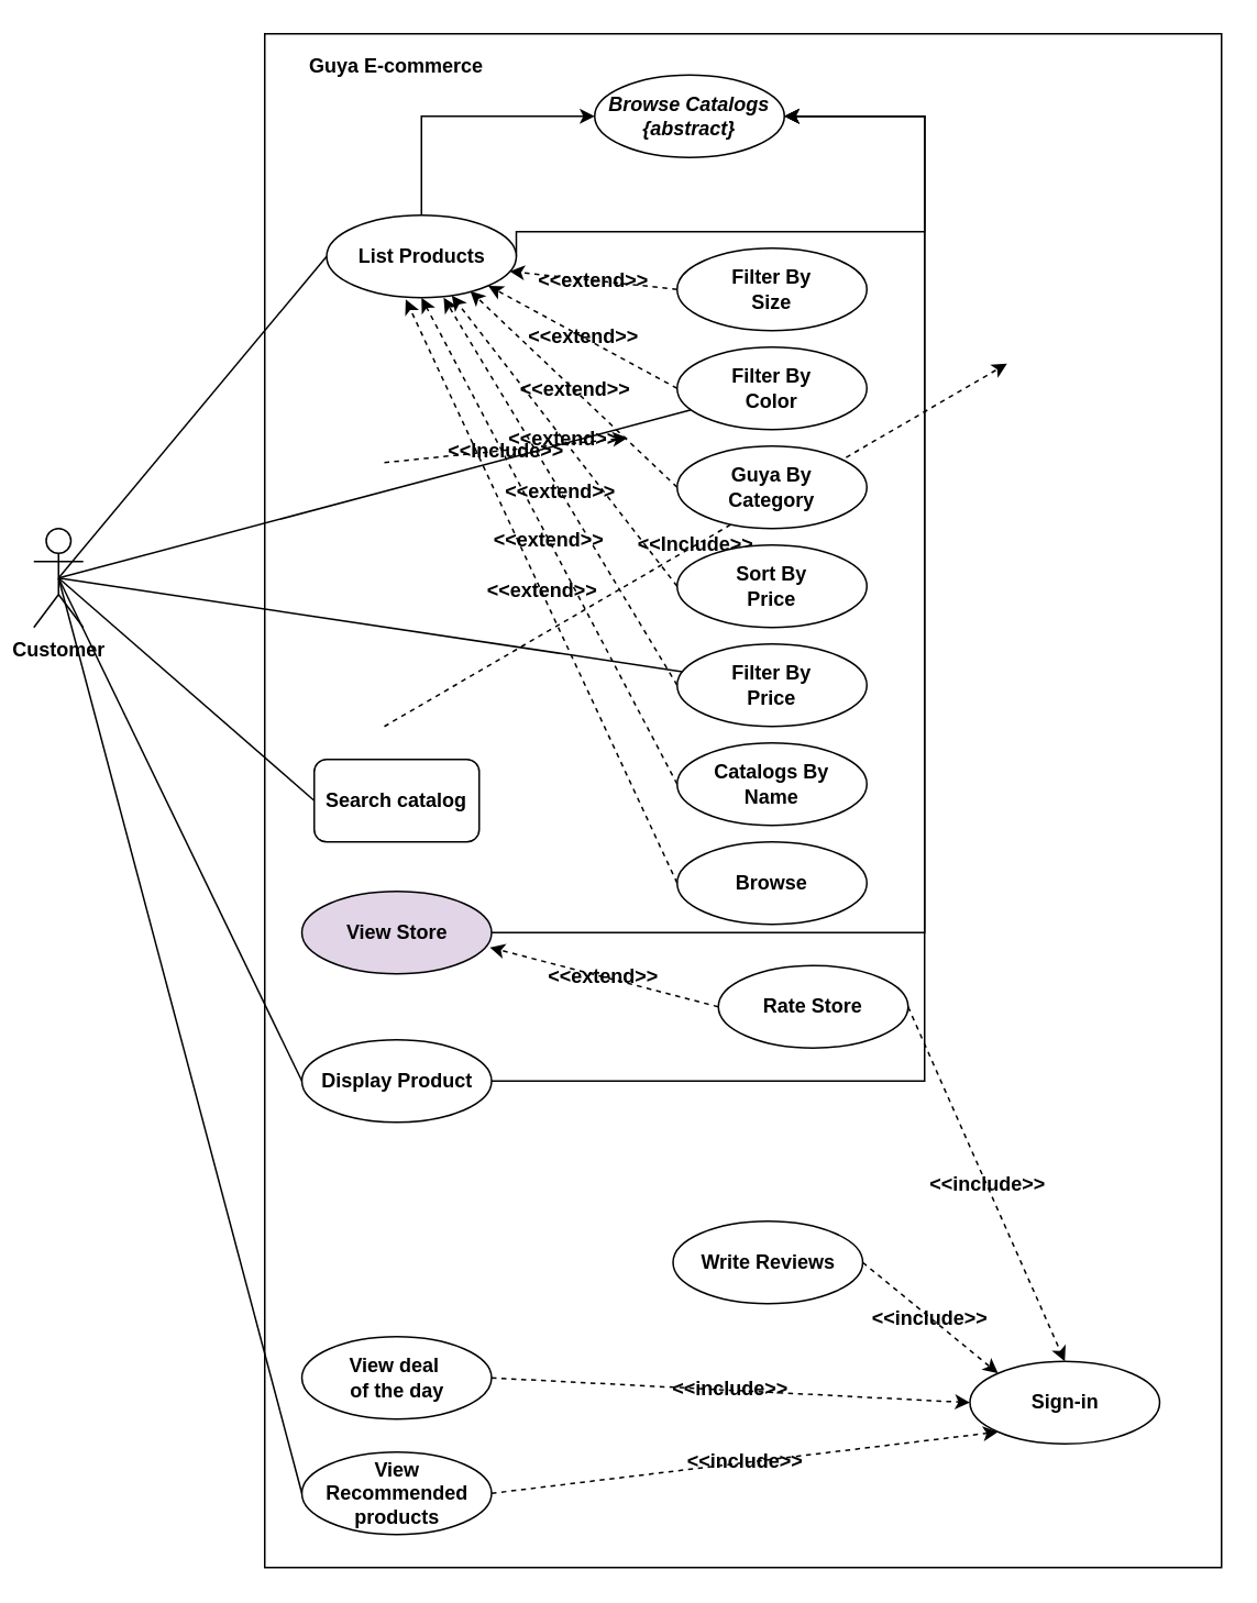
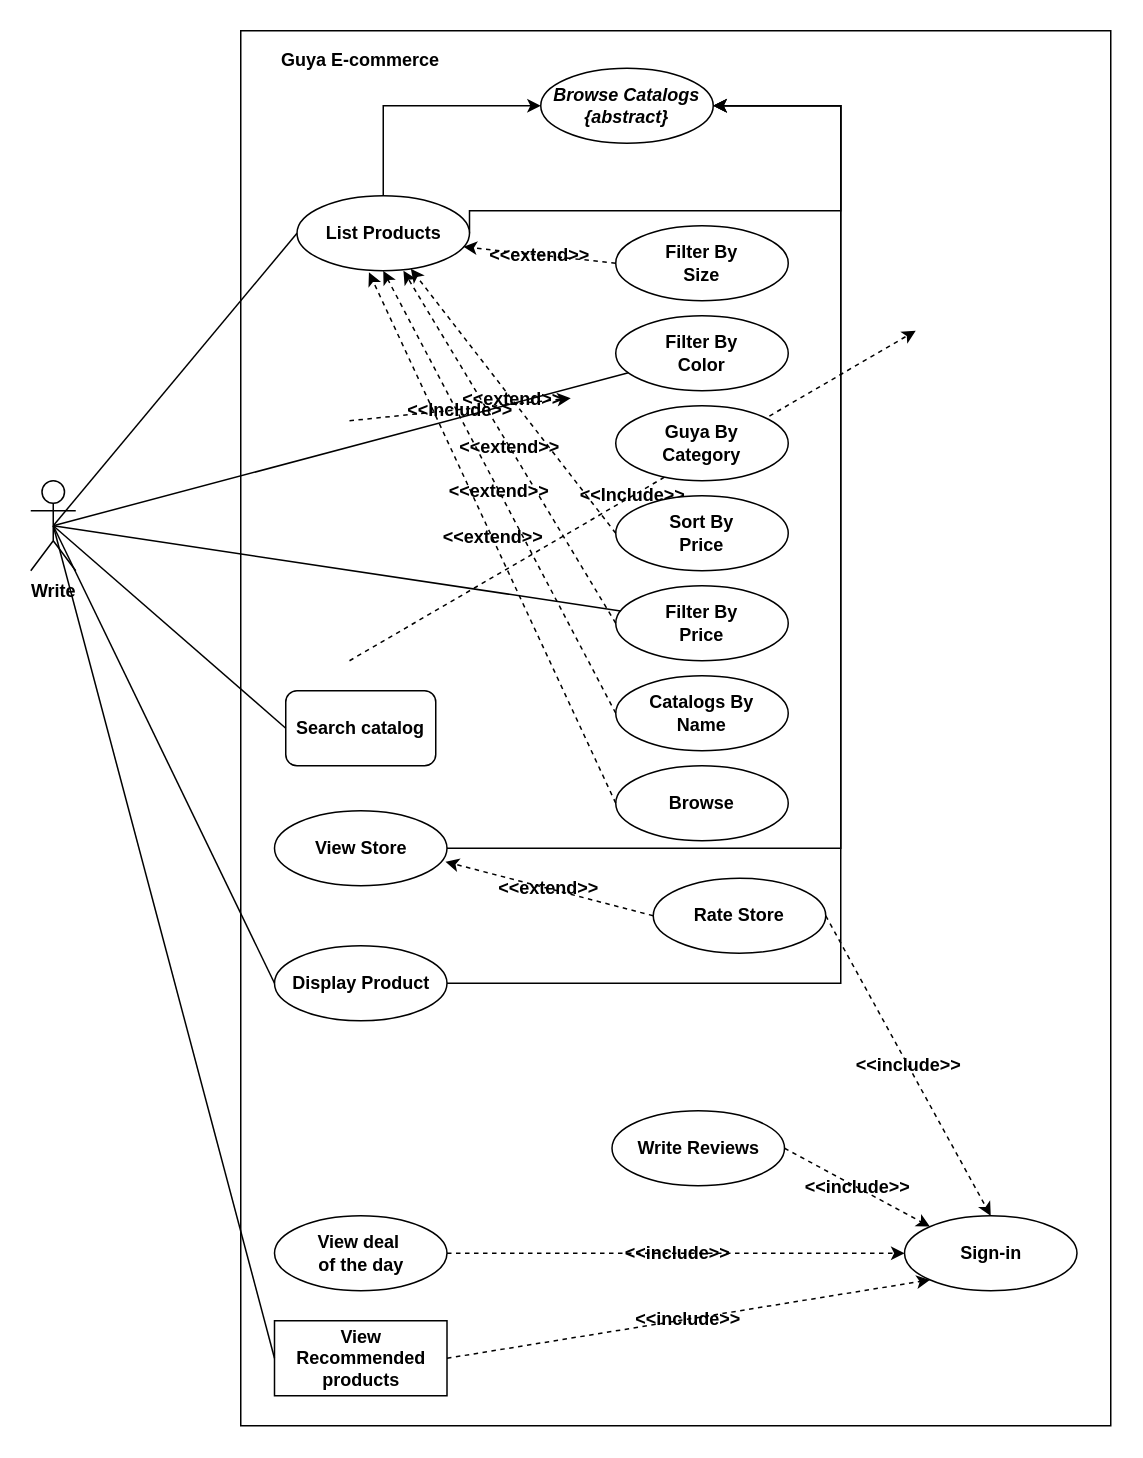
  <mxCell id="0" />
  <mxCell id="1" parent="0" />
- <mxCell id="2" value="Customer" style="shape=umlActor;verticalLabelPosition=bottom;labelBackgroundColor=#ffffff;verticalAlign=top;html=1;outlineConnect=0;fontStyle=1" vertex="1" parent="1"><mxGeometry x="20" y="320" width="30" height="60" as="geometry" /></mxCell>
+ <mxCell id="2" value="Write" style="shape=umlActor;verticalLabelPosition=bottom;labelBackgroundColor=#ffffff;verticalAlign=top;html=1;outlineConnect=0;fontStyle=1" vertex="1" parent="1"><mxGeometry x="20" y="320" width="30" height="60" as="geometry" /></mxCell>
  <mxCell id="3" value="" style="rounded=0;whiteSpace=wrap;html=1;" vertex="1" parent="1"><mxGeometry x="160" y="20" width="580" height="930" as="geometry" /></mxCell>
  <mxCell id="4" value="Guya E-commerce" style="text;html=1;strokeColor=none;fillColor=none;align=center;verticalAlign=middle;whiteSpace=wrap;rounded=0;fontStyle=1" vertex="1" parent="1"><mxGeometry x="180" y="30" width="120" height="20" as="geometry" /></mxCell>
  <mxCell id="5" value="Browse Catalogs&lt;br style=&quot;&quot;&gt;&lt;span style=&quot;&quot;&gt;{abstract}&lt;/span&gt;" style="ellipse;whiteSpace=wrap;html=1;fontStyle=3;align=center;horizontal=1;labelBackgroundColor=none;labelBorderColor=none;shadow=0;" vertex="1" parent="1"><mxGeometry x="360" y="45" width="115" height="50" as="geometry" /></mxCell>
  <mxCell id="6" style="edgeStyle=orthogonalEdgeStyle;rounded=0;orthogonalLoop=1;jettySize=auto;html=1;exitX=1;exitY=0.5;exitDx=0;exitDy=0;entryX=1;entryY=0.5;entryDx=0;entryDy=0;" edge="1" parent="1" source="7" target="5"><mxGeometry relative="1" as="geometry"><Array as="points"><mxPoint x="560" y="655" /><mxPoint x="560" y="70" /></Array></mxGeometry></mxCell>
  <mxCell id="7" value="Display Product" style="ellipse;whiteSpace=wrap;html=1;fontStyle=1;align=center;horizontal=1;labelBackgroundColor=none;labelBorderColor=none;shadow=0;" vertex="1" parent="1"><mxGeometry x="182.5" y="630" width="115" height="50" as="geometry" /></mxCell>
  <mxCell id="8" value="Write Reviews" style="ellipse;whiteSpace=wrap;html=1;fontStyle=1;align=center;horizontal=1;labelBackgroundColor=none;labelBorderColor=none;shadow=0;" vertex="1" parent="1"><mxGeometry x="407.5" y="740" width="115" height="50" as="geometry" /></mxCell>
- <mxCell id="9" value="Sign-in" style="ellipse;whiteSpace=wrap;html=1;fontStyle=1;align=center;horizontal=1;labelBackgroundColor=none;labelBorderColor=none;shadow=0;" vertex="1" parent="1"><mxGeometry x="587.5" y="825" width="115" height="50" as="geometry" /></mxCell>
+ <mxCell id="9" value="Sign-in" style="ellipse;whiteSpace=wrap;html=1;fontStyle=1;align=center;horizontal=1;labelBackgroundColor=none;labelBorderColor=none;shadow=0;" vertex="1" parent="1"><mxGeometry x="602.5" y="810" width="115" height="50" as="geometry" /></mxCell>
  <mxCell id="10" style="edgeStyle=orthogonalEdgeStyle;rounded=0;orthogonalLoop=1;jettySize=auto;html=1;exitX=1;exitY=0.5;exitDx=0;exitDy=0;entryX=1;entryY=0.5;entryDx=0;entryDy=0;" edge="1" parent="1" source="12" target="5"><mxGeometry relative="1" as="geometry"><Array as="points"><mxPoint x="560" y="140" /><mxPoint x="560" y="70" /><mxPoint x="475" y="70" /></Array></mxGeometry></mxCell>
  <mxCell id="11" style="edgeStyle=orthogonalEdgeStyle;rounded=0;orthogonalLoop=1;jettySize=auto;html=1;exitX=0.5;exitY=0;exitDx=0;exitDy=0;entryX=0;entryY=0.5;entryDx=0;entryDy=0;" edge="1" parent="1" source="12" target="5"><mxGeometry relative="1" as="geometry" /></mxCell>
  <mxCell id="12" value="List Products" style="ellipse;whiteSpace=wrap;html=1;fontStyle=1;align=center;horizontal=1;labelBackgroundColor=none;labelBorderColor=none;shadow=0;" vertex="1" parent="1"><mxGeometry x="197.5" y="130" width="115" height="50" as="geometry" /></mxCell>
  <mxCell id="13" style="edgeStyle=orthogonalEdgeStyle;rounded=0;orthogonalLoop=1;jettySize=auto;html=1;exitX=1;exitY=0.5;exitDx=0;exitDy=0;entryX=1;entryY=0.5;entryDx=0;entryDy=0;" edge="1" parent="1" source="14" target="5"><mxGeometry relative="1" as="geometry"><Array as="points"><mxPoint x="560" y="565" /><mxPoint x="560" y="70" /></Array></mxGeometry></mxCell>
- <mxCell id="14" value="View Store" style="ellipse;whiteSpace=wrap;html=1;fontStyle=1;align=center;horizontal=1;labelBackgroundColor=none;labelBorderColor=none;shadow=0;fillColor=#e1d5e7;" vertex="1" parent="1"><mxGeometry x="182.5" y="540" width="115" height="50" as="geometry" /></mxCell>
- <mxCell id="15" value="View Recommended&lt;br&gt;products" style="ellipse;whiteSpace=wrap;html=1;fontStyle=1;align=center;horizontal=1;labelBackgroundColor=none;labelBorderColor=none;shadow=0;" vertex="1" parent="1"><mxGeometry x="182.5" y="880" width="115" height="50" as="geometry" /></mxCell>
+ <mxCell id="14" value="View Store" style="ellipse;whiteSpace=wrap;html=1;fontStyle=1;align=center;horizontal=1;labelBackgroundColor=none;labelBorderColor=none;shadow=0;" vertex="1" parent="1"><mxGeometry x="182.5" y="540" width="115" height="50" as="geometry" /></mxCell>
+ <mxCell id="15" value="View Recommended&lt;br&gt;products" style="whiteSpace=wrap;html=1;fontStyle=1;align=center;horizontal=1;labelBackgroundColor=none;labelBorderColor=none;shadow=0;rounded=0;" vertex="1" parent="1"><mxGeometry x="182.5" y="880" width="115" height="50" as="geometry" /></mxCell>
  <mxCell id="16" value="View deal&amp;nbsp;&lt;br&gt;of the day" style="ellipse;whiteSpace=wrap;html=1;fontStyle=1;align=center;horizontal=1;labelBackgroundColor=none;labelBorderColor=none;shadow=0;" vertex="1" parent="1"><mxGeometry x="182.5" y="810" width="115" height="50" as="geometry" /></mxCell>
  <mxCell id="17" value="Rate Store" style="ellipse;whiteSpace=wrap;html=1;fontStyle=1;align=center;horizontal=1;labelBackgroundColor=none;labelBorderColor=none;shadow=0;" vertex="1" parent="1"><mxGeometry x="435" y="585" width="115" height="50" as="geometry" /></mxCell>
  <mxCell id="18" value="" style="endArrow=none;html=1;entryX=0;entryY=0.5;entryDx=0;entryDy=0;exitX=0.5;exitY=0.5;exitDx=0;exitDy=0;exitPerimeter=0;" edge="1" parent="1" source="2" target="12"><mxGeometry width="50" height="50" relative="1" as="geometry"><mxPoint x="65" y="80" as="sourcePoint" /><mxPoint x="182.5" y="55" as="targetPoint" /></mxGeometry></mxCell>
  <mxCell id="19" value="&amp;lt;&amp;lt;Include&amp;gt;&amp;gt;" style="html=1;verticalAlign=middle;fontSize=12;fontStyle=1;fillColor=#ffffff;labelBackgroundColor=none;labelBorderColor=none;exitX=0.5;exitY=1;exitDx=0;exitDy=0;dashed=1;entryX=0.5;entryY=0;entryDx=0;entryDy=0;" edge="1" parent="1"><mxGeometry relative="1" as="geometry"><mxPoint x="232.5" y="440" as="sourcePoint" /><mxPoint x="610" y="220" as="targetPoint" /><Array as="points" /></mxGeometry></mxCell>
  <mxCell id="20" value="&amp;lt;&amp;lt;Include&amp;gt;&amp;gt;" style="html=1;verticalAlign=middle;fontSize=12;fontStyle=1;fillColor=#ffffff;labelBackgroundColor=none;labelBorderColor=none;dashed=1;entryX=0.5;entryY=0;entryDx=0;entryDy=0;exitX=0.5;exitY=1;exitDx=0;exitDy=0;" edge="1" parent="1"><mxGeometry relative="1" as="geometry"><mxPoint x="232.5" y="280" as="sourcePoint" /><mxPoint x="380" y="265" as="targetPoint" /><Array as="points" /></mxGeometry></mxCell>
  <mxCell id="21" value="Browse" style="ellipse;whiteSpace=wrap;html=1;fontStyle=1" vertex="1" parent="1"><mxGeometry x="410" y="510" width="115" height="50" as="geometry" /></mxCell>
  <mxCell id="22" value="Catalogs By&lt;br&gt;Name" style="ellipse;whiteSpace=wrap;html=1;fontStyle=1" vertex="1" parent="1"><mxGeometry x="410" y="450" width="115" height="50" as="geometry" /></mxCell>
  <mxCell id="23" value="Sort By&lt;br&gt;Price" style="ellipse;whiteSpace=wrap;html=1;fontStyle=1;labelBackgroundColor=none;labelBorderColor=none;" vertex="1" parent="1"><mxGeometry x="410" y="330" width="115" height="50" as="geometry" /></mxCell>
  <mxCell id="24" value="Filter By&lt;br&gt;Color" style="ellipse;whiteSpace=wrap;html=1;fontStyle=1;labelBackgroundColor=none;labelBorderColor=none;" vertex="1" parent="1"><mxGeometry x="410" y="210" width="115" height="50" as="geometry" /></mxCell>
  <mxCell id="25" value="Filter By&lt;br&gt;Size" style="ellipse;whiteSpace=wrap;html=1;fontStyle=1" vertex="1" parent="1"><mxGeometry x="410" y="150" width="115" height="50" as="geometry" /></mxCell>
  <mxCell id="26" value="Guya By&lt;br&gt;Category" style="ellipse;whiteSpace=wrap;html=1;fontStyle=1" vertex="1" parent="1"><mxGeometry x="410" y="270" width="115" height="50" as="geometry" /></mxCell>
  <mxCell id="27" value="Filter By&lt;br&gt;Price" style="ellipse;whiteSpace=wrap;html=1;fontStyle=1" vertex="1" parent="1"><mxGeometry x="410" y="390" width="115" height="50" as="geometry" /></mxCell>
  <mxCell id="28" value="&amp;lt;&amp;lt;extend&amp;gt;&amp;gt;" style="html=1;verticalAlign=middle;fontSize=12;fontStyle=1;fillColor=#ffffff;labelBackgroundColor=none;labelBorderColor=none;exitX=0;exitY=0.5;exitDx=0;exitDy=0;dashed=1;entryX=0.617;entryY=1;entryDx=0;entryDy=0;entryPerimeter=0;" edge="1" parent="1" source="27" target="12"><mxGeometry relative="1" as="geometry"><mxPoint x="1094.045" y="1281" as="sourcePoint" /><mxPoint x="730" y="120" as="targetPoint" /><Array as="points" /></mxGeometry></mxCell>
- <mxCell id="29" value="&amp;lt;&amp;lt;extend&amp;gt;&amp;gt;" style="html=1;verticalAlign=middle;exitX=0;exitY=0.5;exitDx=0;exitDy=0;fontSize=12;fontStyle=1;fillColor=#ffffff;labelBackgroundColor=none;labelBorderColor=none;dashed=1;entryX=0.757;entryY=0.92;entryDx=0;entryDy=0;entryPerimeter=0;" edge="1" parent="1" source="26" target="12"><mxGeometry relative="1" as="geometry"><mxPoint x="1322.5" y="875" as="sourcePoint" /><mxPoint x="922" y="140" as="targetPoint" /><Array as="points" /></mxGeometry></mxCell>
  <mxCell id="30" value="&amp;lt;&amp;lt;extend&amp;gt;&amp;gt;" style="html=1;verticalAlign=middle;fontSize=12;fontStyle=1;fillColor=#ffffff;labelBackgroundColor=none;labelBorderColor=none;exitX=0;exitY=0.5;exitDx=0;exitDy=0;dashed=1;entryX=0.965;entryY=0.68;entryDx=0;entryDy=0;entryPerimeter=0;" edge="1" parent="1" source="25" target="12"><mxGeometry relative="1" as="geometry"><mxPoint x="1177.786" y="1360" as="sourcePoint" /><mxPoint x="310" y="310" as="targetPoint" /><Array as="points" /></mxGeometry></mxCell>
- <mxCell id="31" value="&amp;lt;&amp;lt;extend&amp;gt;&amp;gt;" style="html=1;verticalAlign=middle;fontSize=12;fontStyle=1;fillColor=#ffffff;labelBackgroundColor=none;labelBorderColor=none;exitX=0;exitY=0.5;exitDx=0;exitDy=0;dashed=1;entryX=1;entryY=1;entryDx=0;entryDy=0;" edge="1" parent="1" source="24" target="12"><mxGeometry relative="1" as="geometry"><mxPoint x="1242.377" y="1310.61" as="sourcePoint" /><mxPoint x="810" y="180" as="targetPoint" /><Array as="points" /></mxGeometry></mxCell>
  <mxCell id="32" value="&amp;lt;&amp;lt;extend&amp;gt;&amp;gt;" style="html=1;verticalAlign=middle;fontSize=12;fontStyle=1;fillColor=#ffffff;labelBackgroundColor=none;labelBorderColor=none;exitX=0;exitY=0.5;exitDx=0;exitDy=0;dashed=1;" edge="1" parent="1" source="23" target="12"><mxGeometry relative="1" as="geometry"><mxPoint x="1341.758" y="1361.683" as="sourcePoint" /><mxPoint x="190" y="335" as="targetPoint" /><Array as="points" /></mxGeometry></mxCell>
  <mxCell id="33" value="&amp;lt;&amp;lt;extend&amp;gt;&amp;gt;" style="html=1;verticalAlign=middle;fontSize=12;fontStyle=1;fillColor=#ffffff;labelBackgroundColor=none;labelBorderColor=none;exitX=0;exitY=0.5;exitDx=0;exitDy=0;dashed=1;entryX=0.5;entryY=1;entryDx=0;entryDy=0;" edge="1" parent="1" source="22" target="12"><mxGeometry relative="1" as="geometry"><mxPoint x="1361.519" y="1297.245" as="sourcePoint" /><mxPoint x="580" y="431" as="targetPoint" /><Array as="points" /></mxGeometry></mxCell>
  <mxCell id="34" value="&amp;lt;&amp;lt;extend&amp;gt;&amp;gt;" style="html=1;verticalAlign=middle;fontSize=12;fontStyle=1;fillColor=#ffffff;labelBackgroundColor=none;labelBorderColor=none;exitX=0;exitY=0.5;exitDx=0;exitDy=0;dashed=1;entryX=0.417;entryY=1.02;entryDx=0;entryDy=0;entryPerimeter=0;" edge="1" parent="1" source="21" target="12"><mxGeometry relative="1" as="geometry"><mxPoint x="1467.019" y="1257.245" as="sourcePoint" /><mxPoint x="820" y="120" as="targetPoint" /><Array as="points" /></mxGeometry></mxCell>
  <mxCell id="35" value="&amp;lt;&amp;lt;extend&amp;gt;&amp;gt;" style="html=1;verticalAlign=middle;entryX=0.991;entryY=0.68;entryDx=0;entryDy=0;fontSize=12;fontStyle=1;fillColor=#ffffff;labelBackgroundColor=none;labelBorderColor=none;exitX=0;exitY=0.5;exitDx=0;exitDy=0;dashed=1;entryPerimeter=0;" edge="1" parent="1" source="17" target="14"><mxGeometry relative="1" as="geometry"><mxPoint x="297.32" y="460" as="sourcePoint" /><mxPoint x="162.675" y="556.322" as="targetPoint" /><Array as="points" /></mxGeometry></mxCell>
  <mxCell id="36" value="Search catalog" style="whiteSpace=wrap;html=1;fontStyle=1;labelBackgroundColor=none;labelBorderColor=none;rounded=1;" vertex="1" parent="1"><mxGeometry x="190" y="460" width="100" height="50" as="geometry" /></mxCell>
  <mxCell id="37" style="edgeStyle=none;orthogonalLoop=1;jettySize=auto;html=1;exitX=0.5;exitY=0.5;exitDx=0;exitDy=0;exitPerimeter=0;endArrow=none;" edge="1" parent="1" source="2" target="27"><mxGeometry relative="1" as="geometry" /></mxCell>
  <mxCell id="38" style="edgeStyle=none;orthogonalLoop=1;jettySize=auto;html=1;exitX=0.5;exitY=0.5;exitDx=0;exitDy=0;exitPerimeter=0;entryX=0;entryY=0.5;entryDx=0;entryDy=0;endArrow=none;" edge="1" parent="1" source="2" target="36"><mxGeometry relative="1" as="geometry" /></mxCell>
  <mxCell id="39" style="edgeStyle=none;orthogonalLoop=1;jettySize=auto;html=1;exitX=0.5;exitY=0.5;exitDx=0;exitDy=0;exitPerimeter=0;entryX=0;entryY=0.5;entryDx=0;entryDy=0;endArrow=none;" edge="1" parent="1" source="2" target="7"><mxGeometry relative="1" as="geometry" /></mxCell>
  <mxCell id="40" style="edgeStyle=none;orthogonalLoop=1;jettySize=auto;html=1;exitX=0.5;exitY=0.5;exitDx=0;exitDy=0;exitPerimeter=0;endArrow=none;" edge="1" parent="1" source="2" target="24"><mxGeometry relative="1" as="geometry" /></mxCell>
  <mxCell id="41" style="edgeStyle=none;orthogonalLoop=1;jettySize=auto;html=1;exitX=0.5;exitY=0.5;exitDx=0;exitDy=0;exitPerimeter=0;entryX=0;entryY=0.5;entryDx=0;entryDy=0;endArrow=none;" edge="1" parent="1" source="2" target="15"><mxGeometry relative="1" as="geometry" /></mxCell>
  <mxCell id="42" value="&amp;lt;&amp;lt;include&amp;gt;&amp;gt;" style="html=1;verticalAlign=middle;entryX=0;entryY=0.5;entryDx=0;entryDy=0;fontSize=12;fontStyle=1;fillColor=#ffffff;labelBackgroundColor=none;labelBorderColor=none;dashed=1;exitX=1;exitY=0.5;exitDx=0;exitDy=0;" edge="1" parent="1" source="16" target="9"><mxGeometry relative="1" as="geometry"><mxPoint x="300.363" y="677.063" as="sourcePoint" /><mxPoint x="417.5" y="705" as="targetPoint" /><Array as="points" /></mxGeometry></mxCell>
  <mxCell id="43" value="&amp;lt;&amp;lt;include&amp;gt;&amp;gt;" style="html=1;verticalAlign=middle;entryX=0;entryY=1;entryDx=0;entryDy=0;fontSize=12;fontStyle=1;fillColor=#ffffff;labelBackgroundColor=none;labelBorderColor=none;dashed=1;exitX=1;exitY=0.5;exitDx=0;exitDy=0;" edge="1" parent="1" source="15" target="9"><mxGeometry relative="1" as="geometry"><mxPoint x="307.5" y="845" as="sourcePoint" /><mxPoint x="612.5" y="845" as="targetPoint" /><Array as="points" /></mxGeometry></mxCell>
  <mxCell id="44" value="&amp;lt;&amp;lt;include&amp;gt;&amp;gt;" style="html=1;verticalAlign=middle;entryX=0.5;entryY=0;entryDx=0;entryDy=0;fontSize=12;fontStyle=1;fillColor=#ffffff;labelBackgroundColor=none;labelBorderColor=none;dashed=1;exitX=1;exitY=0.5;exitDx=0;exitDy=0;" edge="1" parent="1" source="17" target="9"><mxGeometry relative="1" as="geometry"><mxPoint x="307.5" y="845" as="sourcePoint" /><mxPoint x="612.5" y="845" as="targetPoint" /><Array as="points" /></mxGeometry></mxCell>
  <mxCell id="45" value="&amp;lt;&amp;lt;include&amp;gt;&amp;gt;" style="html=1;verticalAlign=middle;entryX=0;entryY=0;entryDx=0;entryDy=0;fontSize=12;fontStyle=1;fillColor=#ffffff;labelBackgroundColor=none;labelBorderColor=none;dashed=1;exitX=1;exitY=0.5;exitDx=0;exitDy=0;" edge="1" parent="1" source="8" target="9"><mxGeometry relative="1" as="geometry"><mxPoint x="535" y="615" as="sourcePoint" /><mxPoint x="670" y="820" as="targetPoint" /><Array as="points" /></mxGeometry></mxCell>
